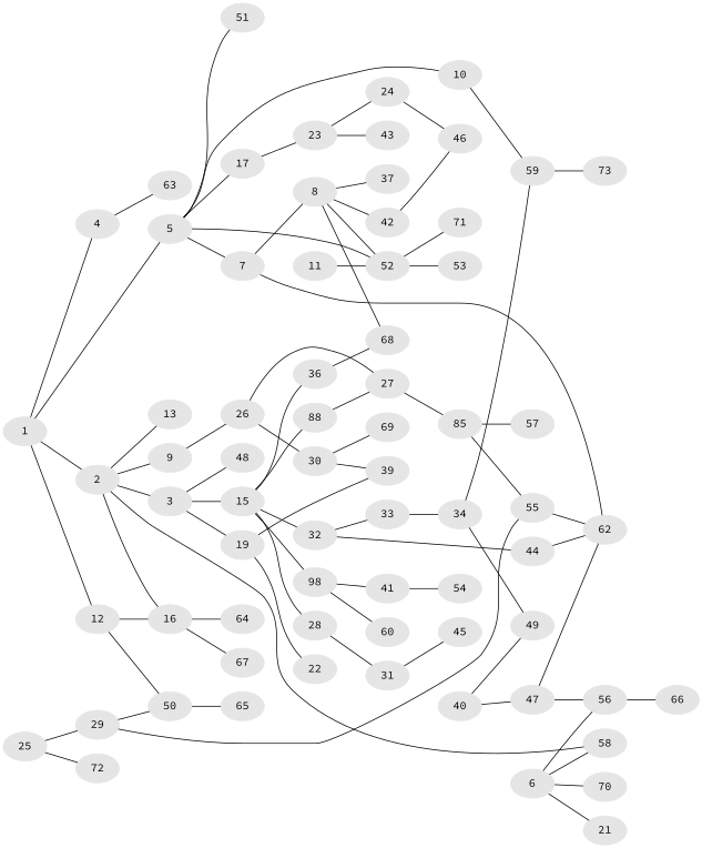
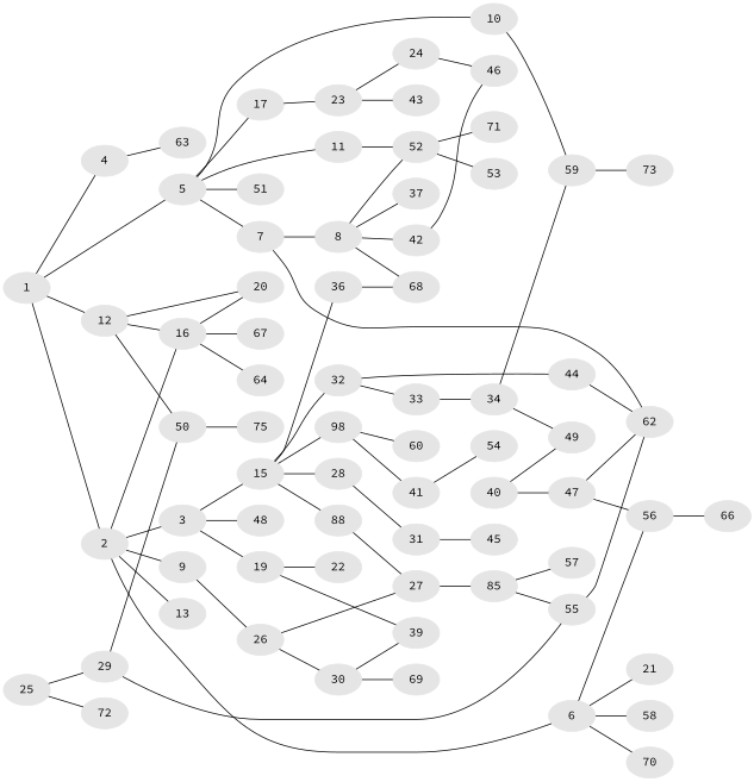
  graph {
    fontname="Source Code Pro"
    rankdir=LR
    node [color=gray90 fontname="Source Code Pro" style=filled]
    edge [fontname="Source Code Pro"]
    1
    2
    4
    5
    12
    3
    6
    9
    13
    16
    63
    7
    10
    11
    17
    51
+   20
    50
    15
    19
    48
    21
    56
    58
    70
    26
    67
    64
    n29 [label=88]
    28
    32
    36
    n33 [label=98]
    22
    39
    8
    62
    59
    52
    23
    66
    37
    42
    68
    46
    53
    71
    27
    30
    73
-   65
+   65 [label=75]
    25
    29
    72
    40
    49
    47
    31
    33
    44
    41
    60
    24
    43
    n65 [label=85]
    55
    69
    57
    45
    34
    54
    1 -- 2
    1 -- 4
    1 -- 5
    1 -- 12
    2 -- 3
-   2 -- 58
+   2 -- 6
    2 -- 9
    2 -- 13
    2 -- 16
    4 -- 63
    5 -- 7
    5 -- 10
-   5 -- 52
+   5 -- 11
    5 -- 17
    5 -- 51
    12 -- 16
+   12 -- 20
    12 -- 50
    3 -- 15
    3 -- 19
    3 -- 48
    6 -- 21
    6 -- 56
    6 -- 58
    6 -- 70
    9 -- 26
+   16 -- 20
    16 -- 67
    16 -- 64
    7 -- 8
    7 -- 62
    10 -- 59
    11 -- 52
    17 -- 23
    50 -- 65
    15 -- n29
    15 -- 28
    15 -- 32
    15 -- 36
    15 -- n33
    19 -- 22
    19 -- 39
    56 -- 66
    26 -- 27
    26 -- 30
    n29 -- 27
    28 -- 31
    32 -- 33
    32 -- 44
    36 -- 68
    n33 -- 41
    n33 -- 60
    8 -- 52
    8 -- 37
    8 -- 42
    8 -- 68
    59 -- 73
    52 -- 53
    52 -- 71
    23 -- 24
    23 -- 43
    42 -- 46
    27 -- n65
    30 -- 39
    30 -- 69
    25 -- 29
    25 -- 72
    29 -- 50
    29 -- 55
    40 -- 49
    40 -- 47
    47 -- 56
    47 -- 62
    31 -- 45
    33 -- 34
    44 -- 62
    41 -- 54
    24 -- 46
    n65 -- 55
    n65 -- 57
    55 -- 62
    34 -- 59
    34 -- 49
  }
